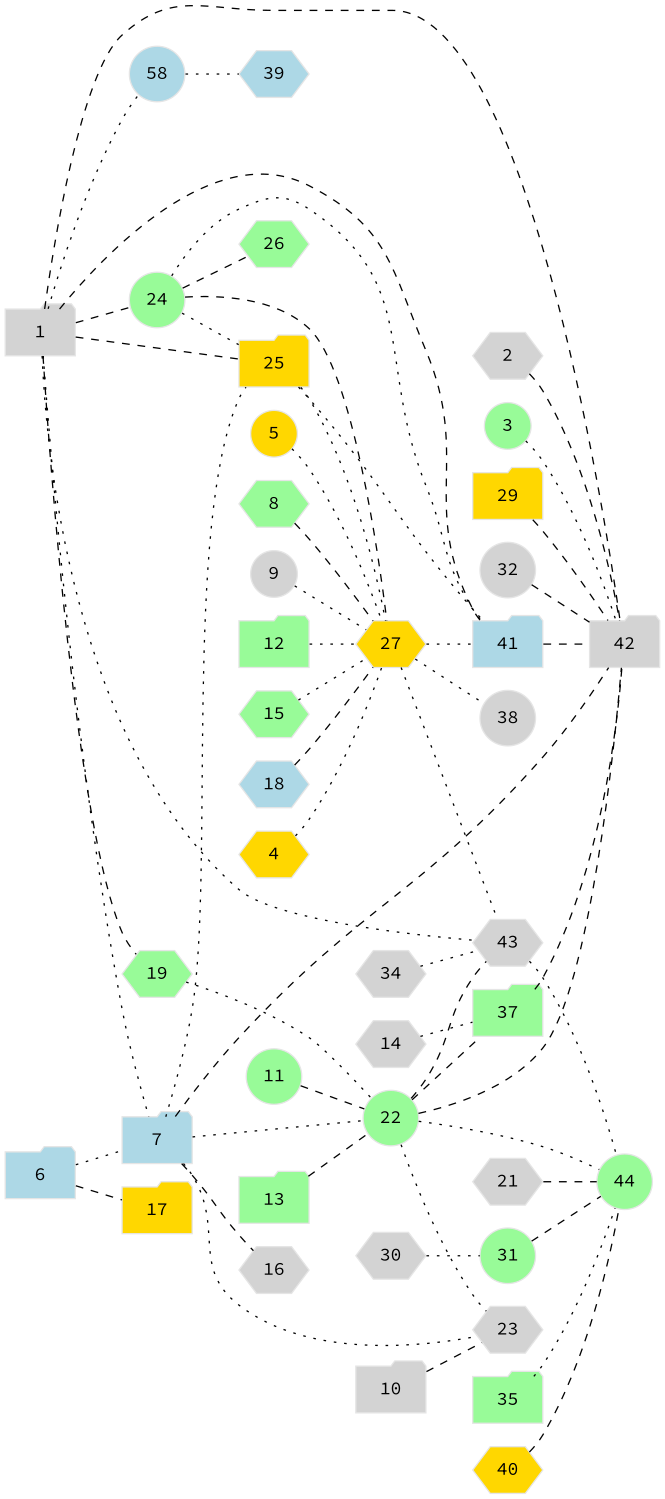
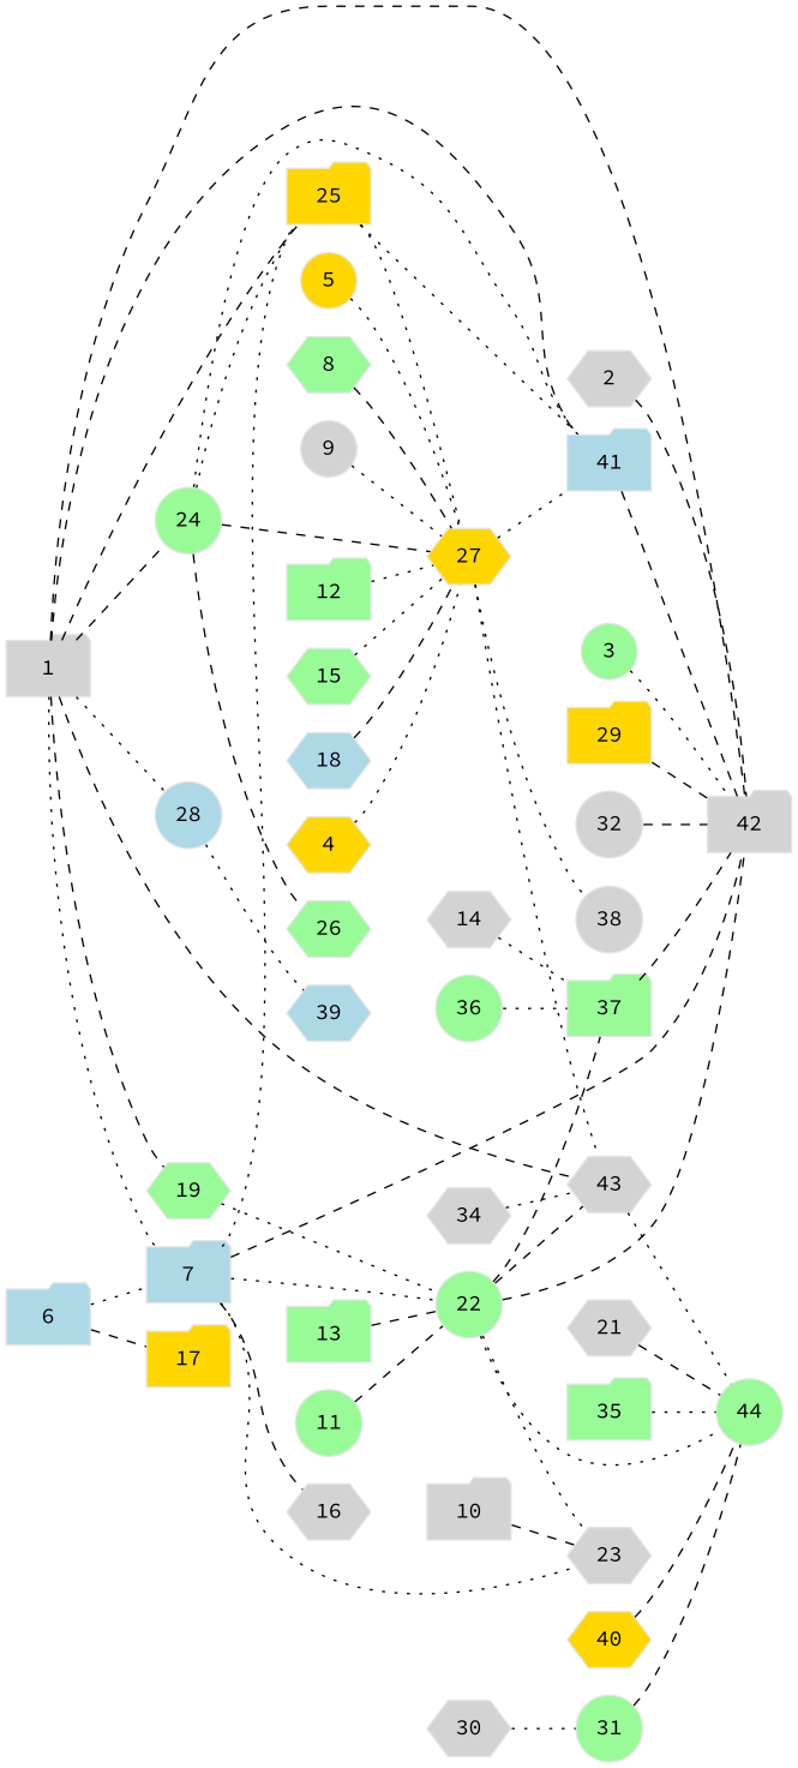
  graph {
    fontname="Source Code Pro"
    rankdir=LR
    node [color=gray90 fillcolor=palegreen fontname="Source Code Pro" shape=hexagon style=filled]
    edge [fontname="Source Code Pro" style=dotted weight=1.0]
    1 [fillcolor=lightgrey shape=folder]
    7 [fillcolor=lightblue shape=folder]
    19
    24 [shape=circle]
    25 [fillcolor=gold shape=folder]
-   28 [fillcolor=lightblue shape=circle label=58]
+   28 [fillcolor=lightblue shape=circle]
    41 [fillcolor=lightblue shape=folder]
    42 [fillcolor=lightgrey shape=folder]
    43 [fillcolor=lightgrey]
    16 [fillcolor=lightgrey]
    22 [shape=circle]
    23 [fillcolor=lightgrey]
    17 [fillcolor=gold shape=folder]
    27 [fillcolor=gold]
    26
    39 [fillcolor=lightblue]
    44 [shape=circle]
    2 [fillcolor=lightgrey]
    3 [shape=circle]
    4 [fillcolor=gold]
    38 [fillcolor=lightgrey shape=circle]
    5 [fillcolor=gold shape=circle]
    6 [fillcolor=lightblue shape=folder]
    37 [shape=folder]
    8
    9 [fillcolor=lightgrey shape=circle]
    10 [fillcolor=lightgrey shape=folder]
    11 [shape=circle]
    12 [shape=folder]
    13 [shape=folder]
    14 [fillcolor=lightgrey]
    15
    18 [fillcolor=lightblue]
    21 [fillcolor=lightgrey]
    29 [fillcolor=gold shape=folder]
    30 [fillcolor=lightgrey]
    31 [shape=circle]
    32 [fillcolor=lightgrey shape=circle]
    34 [fillcolor=lightgrey]
    35 [shape=folder]
+   36 [shape=circle]
    40 [fillcolor=gold]
    1 -- 7
    1 -- 19 [style=dashed]
    1 -- 24 [style=dashed]
    1 -- 25 [style=dashed]
    1 -- 28
    1 -- 41 [style=dashed]
    1 -- 42 [style=dashed]
-   1 -- 43
+   1 -- 43 [style=dashed]
    7 -- 25 [weight=2.0]
    7 -- 42 [style=dashed]
    7 -- 16 [style=dashed]
    7 -- 22 [weight=2.0]
    7 -- 23 [weight=2.0]
    19 -- 22
    24 -- 25
    24 -- 41
    24 -- 27 [style=dashed]
    24 -- 26 [style=dashed]
    25 -- 41
    25 -- 27
    28 -- 39
    41 -- 42 [style=dashed]
    43 -- 44 [weight=2.0]
    22 -- 42 [style=dashed weight=2.0]
    22 -- 43 [style=dashed weight=2.0]
    22 -- 23
    22 -- 44
    22 -- 37 [style=dashed weight=2.0]
    27 -- 41
    27 -- 43
    27 -- 38
    2 -- 42 [style=dashed]
    3 -- 42
    4 -- 27
    5 -- 27
    6 -- 7
    6 -- 17 [style=dashed]
    37 -- 42 [style=dashed weight=2.0]
    8 -- 27 [style=dashed]
    9 -- 27
    10 -- 23 [style=dashed]
    11 -- 22 [style=dashed]
    12 -- 27
    13 -- 22 [style=dashed]
    14 -- 37
    15 -- 27
    18 -- 27 [style=dashed]
    21 -- 44 [style=dashed]
    29 -- 42 [style=dashed]
    30 -- 31
    31 -- 44 [style=dashed]
    32 -- 42 [style=dashed]
    34 -- 43
    35 -- 44
+   36 -- 37
    40 -- 44 [style=dashed]
  }
